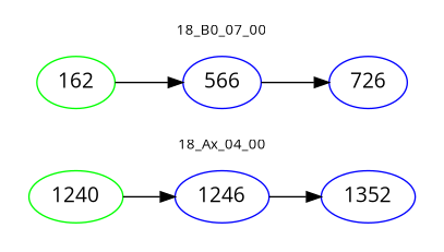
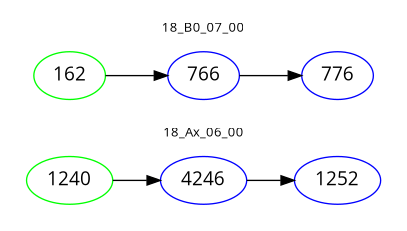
  digraph {
    fontname="Open Sans"
    rankdir=LR
    node [color=blue fontname="Open Sans"]
    edge [color=black fontname="Open Sans"]
    n1 [color=green label=1240]
-   n2 [label=1246]
-   n3 [label=1352]
+   n2 [label=4246]
+   n3 [label=1252]
    n4 [color=green label=162]
-   n5 [label=566]
-   n6 [label=726]
+   n5 [label=766]
+   n6 [label=776]
    subgraph cluster_1 {
      color=white
      fontsize=10
-     label="18_Ax_04_00"
+     label="18_Ax_06_00"
      n1
      n2
      n3
    }
    subgraph cluster_2 {
      color=white
      fontsize=10
      label="18_B0_07_00"
      n4
      n5
      n6
    }
    n1 -> n2
    n2 -> n3
    n4 -> n5
    n5 -> n6
  }
